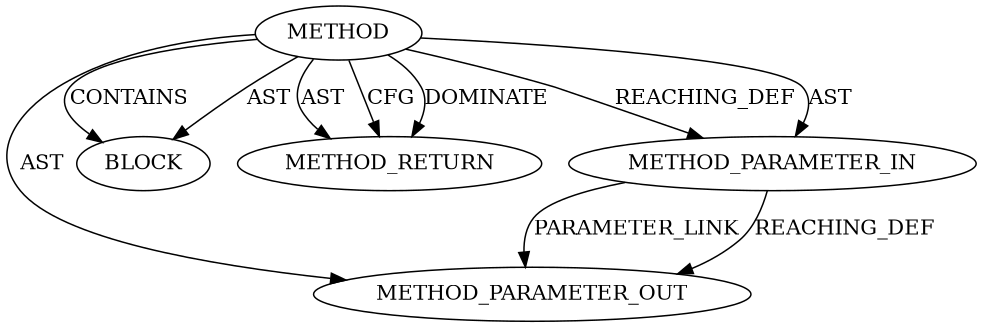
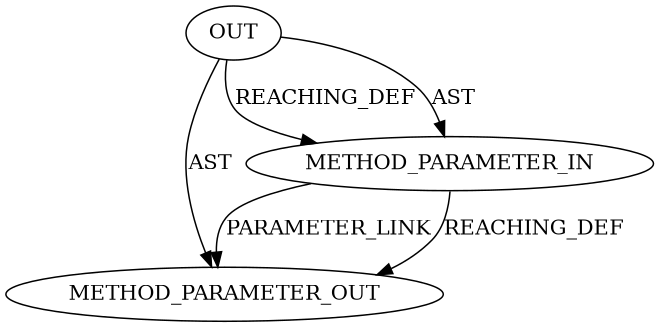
  digraph {
    node [CODE=p1 EVALUATION_STRATEGY=BY_VALUE ORDER=1 TYPE_FULL_NAME=ANY]
    n1 [INDEX=1 IS_VARIADIC=false NAME=p1 label=METHOD_PARAMETER_OUT]
-   n2 [ARGUMENT_INDEX=1 CODE="<empty>" label=BLOCK EVALUATION_STRATEGY=""]
-   n3 [CODE=RET ORDER=2 label=METHOD_RETURN]
-   n4 [AST_PARENT_FULL_NAME="<global>" AST_PARENT_TYPE=NAMESPACE_BLOCK CODE="<empty>" FILENAME="<empty>" FULL_NAME=crypto_aead_alignmask IS_EXTERNAL=true NAME=crypto_aead_alignmask ORDER=0 label=METHOD EVALUATION_STRATEGY="" TYPE_FULL_NAME=""]
+   n4 [AST_PARENT_FULL_NAME="<global>" AST_PARENT_TYPE=NAMESPACE_BLOCK CODE="<empty>" FILENAME="<empty>" FULL_NAME=crypto_aead_alignmask IS_EXTERNAL=true NAME=crypto_aead_alignmask ORDER=0 label=OUT EVALUATION_STRATEGY="" TYPE_FULL_NAME=""]
    n5 [INDEX=1 IS_VARIADIC=false NAME=p1 label=METHOD_PARAMETER_IN]
    n4 -> n1 [label=AST]
-   n4 -> n2 [label=CONTAINS]
-   n4 -> n2 [label=AST]
-   n4 -> n3 [label=AST]
-   n4 -> n3 [label=CFG]
-   n4 -> n3 [label=DOMINATE]
    n4 -> n5 [label=REACHING_DEF]
    n4 -> n5 [label=AST]
    n5 -> n1 [label=PARAMETER_LINK]
    n5 -> n1 [VARIABLE=p1 label=REACHING_DEF]
  }
